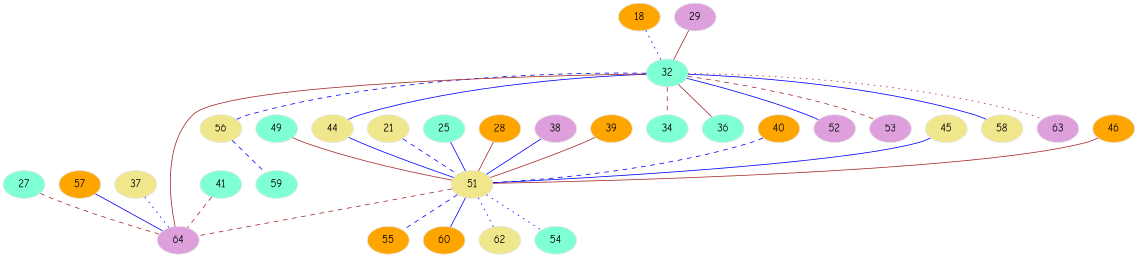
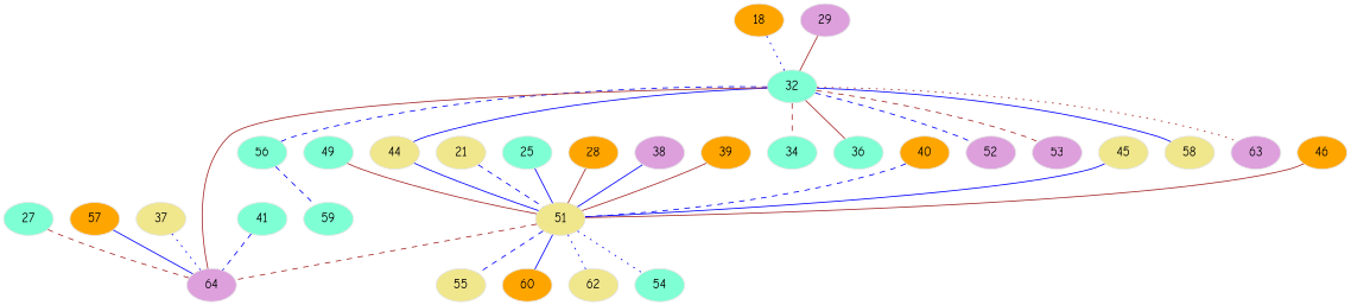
  graph {
    fontname="Comic Neue"
    node [color=gray90 fillcolor=aquamarine fontname="Comic Neue" style=filled]
    edge [color=blue fontname="Comic Neue" style=solid]
    32 [super="+7+22+12+24+19"]
    34
    36
    44 [fillcolor=khaki super="+42"]
    52 [fillcolor=plum super="+30+48"]
    53 [fillcolor=plum]
-   56 [fillcolor=khaki]
+   56
    58 [fillcolor=khaki]
    63 [fillcolor=plum]
    64 [fillcolor=plum super="+16+43"]
    18 [fillcolor=orange]
    51 [fillcolor=khaki super="+13+50"]
    54
-   55 [fillcolor=orange]
+   55 [fillcolor=khaki]
    60 [fillcolor=orange]
    62 [fillcolor=khaki super="+31"]
    21 [fillcolor=khaki]
    25
    28 [fillcolor=orange]
    29 [fillcolor=plum]
    59
    37 [fillcolor=khaki]
    38 [fillcolor=plum]
    39 [fillcolor=orange]
    40 [fillcolor=orange]
    41
    45 [fillcolor=khaki]
    46 [fillcolor=orange]
    n29 [label=27]
    49
    57 [fillcolor=orange super="+9"]
    32 -- 34 [color=brown style=dashed]
    32 -- 36 [color=brown]
    32 -- 44
-   32 -- 52
+   32 -- 52 [style=dashed]
    32 -- 53 [color=brown style=dashed]
    32 -- 56 [style=dashed]
    32 -- 58
    32 -- 63 [color=brown style=dotted]
    32 -- 64 [color=brown weight=3]
    44 -- 51
    56 -- 59 [style=dashed]
    18 -- 32 [style=dotted]
    51 -- 64 [color=brown style=dashed weight=2]
    51 -- 54 [style=dotted]
    51 -- 55 [style=dashed]
    51 -- 60
    51 -- 62 [style=dotted]
    21 -- 51 [style=dashed]
    25 -- 51
    28 -- 51 [color=brown]
    29 -- 32 [color=brown]
    37 -- 64 [style=dotted]
    38 -- 51
    39 -- 51 [color=brown]
    40 -- 51 [style=dashed]
-   41 -- 64 [color=brown style=dashed]
+   41 -- 64 [style=dashed]
    45 -- 51
    46 -- 51 [color=brown]
    n29 -- 64 [color=brown style=dashed]
    49 -- 51 [color=brown]
    57 -- 64
  }
